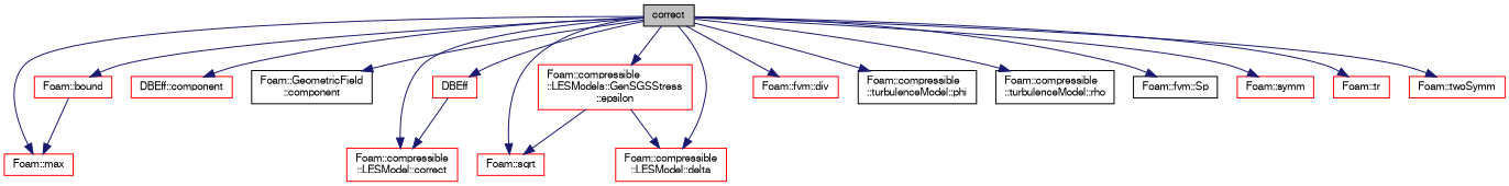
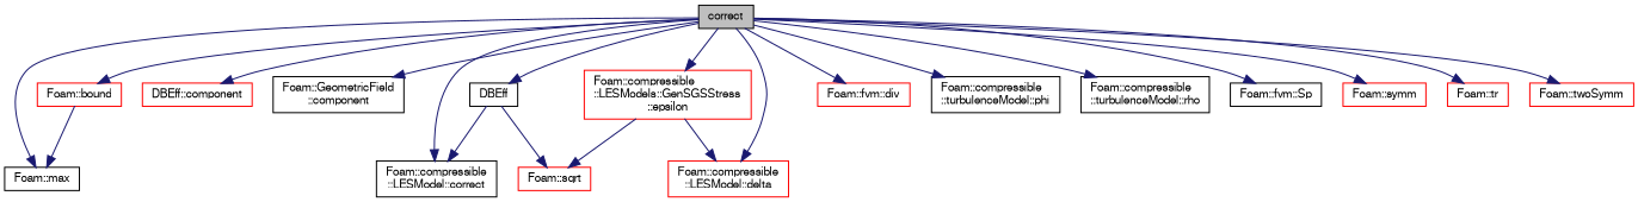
  digraph {
    rankdir=TB
    node [color=red fontname=FreeSans fontsize=10 shape=record]
    edge [color=midnightblue fontname=FreeSans fontsize=10 labelfontname=FreeSans labelfontsize=10 style=solid]
    n1 [color=black fillcolor=grey75 fontcolor=black height=0.2 label=correct style=filled width=0.4]
    n2 [height=0.2 label="Foam::bound" width=0.4]
-   n3 [height=0.2 label="Foam::max" width=0.4]
+   n3 [color=black height=0.2 label="Foam::max" width=0.4]
    n4 [height=0.2 label="DBEff::component" width=0.4]
    n5 [color=black height=0.2 label="Foam::GeometricField\l::component" width=0.4]
-   n6 [height=0.2 label="Foam::compressible\l::LESModel::correct" width=0.4]
-   n7 [height=0.2 label=DBEff width=0.4]
+   n6 [color=black height=0.2 label="Foam::compressible\l::LESModel::correct" width=0.4]
+   n7 [color=black height=0.2 label=DBEff width=0.4]
    n8 [height=0.2 label="Foam::compressible\l::LESModel::delta" width=0.4]
    n9 [height=0.2 label="Foam::fvm::div" width=0.4]
    n10 [height=0.2 label="Foam::compressible\l::LESModels::GenSGSStress\l::epsilon" width=0.4]
    n11 [height=0.2 label="Foam::sqrt" width=0.4]
    n12 [color=black height=0.2 label="Foam::compressible\l::turbulenceModel::phi" width=0.4]
    n13 [color=black height=0.2 label="Foam::compressible\l::turbulenceModel::rho" width=0.4]
    n14 [color=black height=0.2 label="Foam::fvm::Sp" width=0.4]
    n15 [height=0.2 label="Foam::symm" width=0.4]
    n16 [height=0.2 label="Foam::tr" width=0.4]
    n17 [height=0.2 label="Foam::twoSymm" width=0.4]
    n1 -> n2
    n1 -> n3
    n1 -> n4
    n1 -> n5
    n1 -> n6
    n1 -> n7
    n1 -> n8
    n1 -> n9
    n1 -> n10
-   n1 -> n11
+   n7 -> n11
    n1 -> n12
    n1 -> n13
    n1 -> n14
    n1 -> n15
    n1 -> n16
    n1 -> n17
    n2 -> n3
    n7 -> n6
    n10 -> n8
    n10 -> n11
  }
